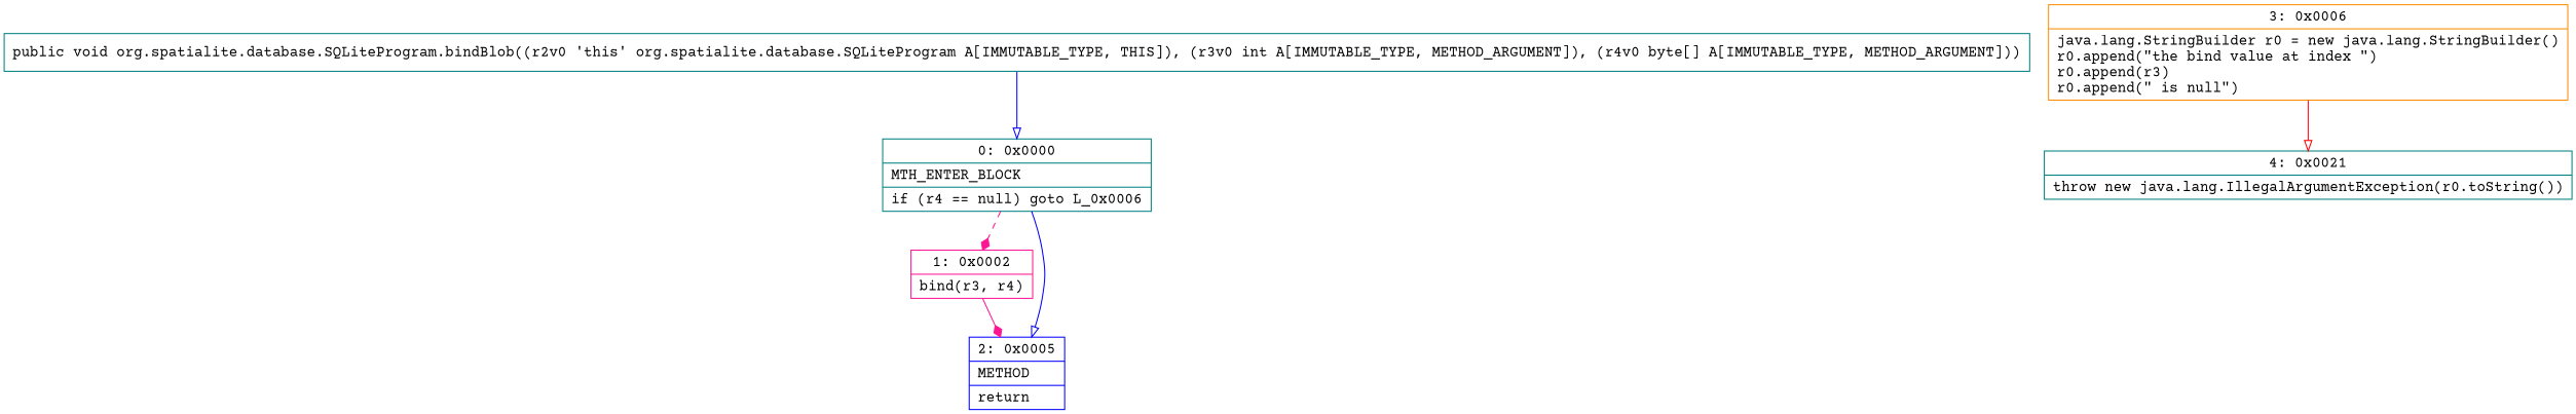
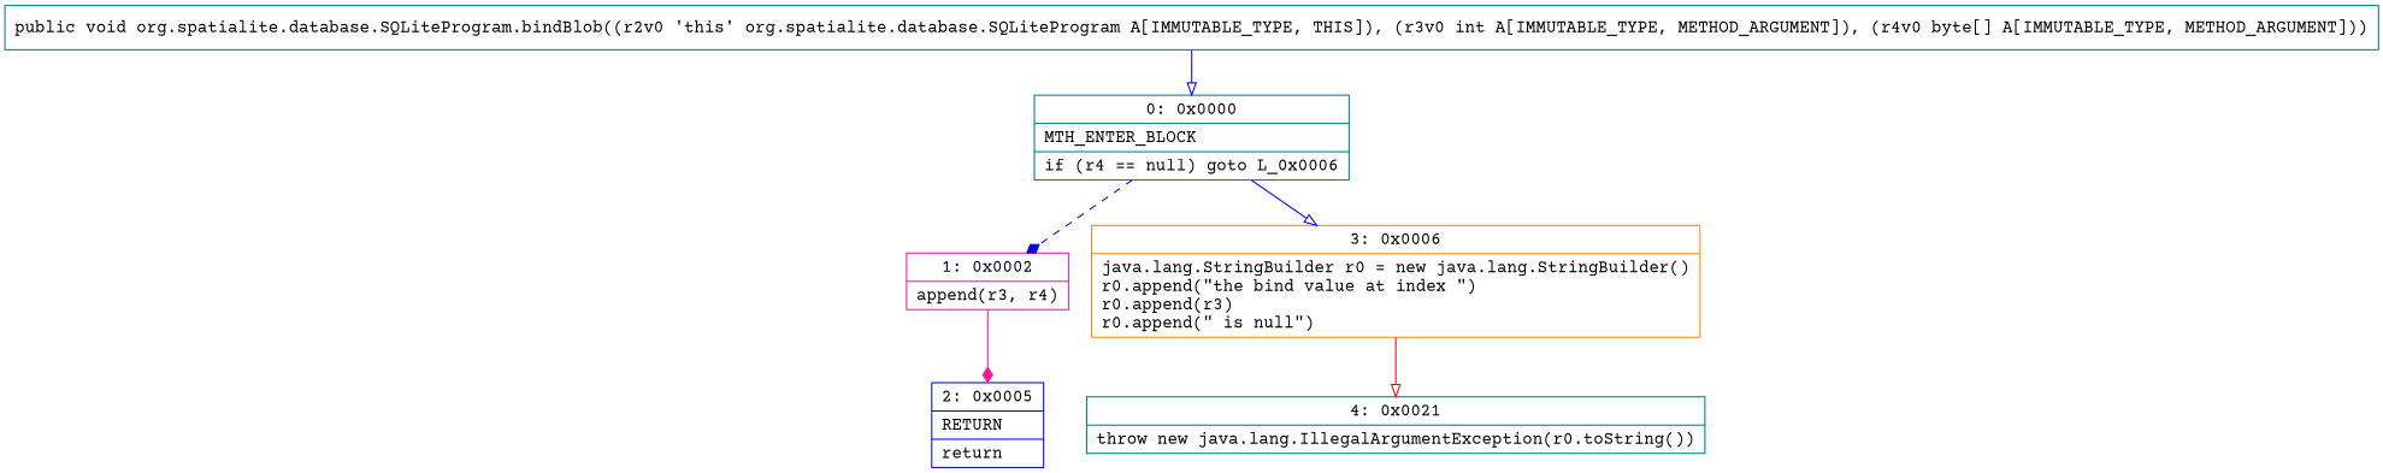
  digraph {
    fontname="Courier Prime"
    node [color=teal fontname="Courier Prime" shape=record]
    edge [arrowhead=onormal color=deeppink fontname="Courier Prime"]
    n1 [label="{0\:\ 0x0000|MTH_ENTER_BLOCK\l|if (r4 == null) goto L_0x0006\l}"]
-   n2 [color=deeppink label="{1\:\ 0x0002|bind(r3, r4)\l}"]
+   n2 [color=deeppink label="{1\:\ 0x0002|append(r3, r4)\l}"]
    n3 [color=darkorange label="{3\:\ 0x0006|java.lang.StringBuilder r0 = new java.lang.StringBuilder()\lr0.append(\"the bind value at index \")\lr0.append(r3)\lr0.append(\" is null\")\l}"]
-   n4 [color=blue label="{2\:\ 0x0005|METHOD\l|return\l}"]
+   n4 [color=blue label="{2\:\ 0x0005|RETURN\l|return\l}"]
    n5 [label="{4\:\ 0x0021|throw new java.lang.IllegalArgumentException(r0.toString())\l}"]
    n6 [label="{public void org.spatialite.database.SQLiteProgram.bindBlob((r2v0 'this' org.spatialite.database.SQLiteProgram A[IMMUTABLE_TYPE, THIS]), (r3v0 int A[IMMUTABLE_TYPE, METHOD_ARGUMENT]), (r4v0 byte[] A[IMMUTABLE_TYPE, METHOD_ARGUMENT])) }"]
-   n1 -> n2 [arrowhead=diamond style=dashed]
-   n1 -> n4 [color=blue]
+   n1 -> n2 [arrowhead=diamond color=blue style=dashed]
+   n1 -> n3 [color=blue]
    n2 -> n4 [arrowhead=diamond]
    n3 -> n5 [color=red]
    n6 -> n1 [color=blue]
  }
